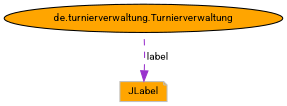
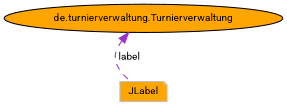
  digraph {
    fontname=Roboto
    node [fillcolor=orange fontname=Roboto fontsize=10 style=filled]
    n1 [color=black fontcolor=black height=0.2 label="de.turnierverwaltung.Turnierverwaltung" shape=ellipse width=0.4]
    n2 [color=grey75 height=0.2 label=JLabel shape=note width=0.4]
-   n2 -> n1 [color=darkorchid3 dir=back fontname=Roboto fontsize=10 label=" label" labelfontname=Helvetica labelfontsize=10 style=dashed]
+   n1 -> n2 [color=darkorchid3 dir=back fontname=Roboto fontsize=10 label=" label" labelfontname=Helvetica labelfontsize=10 style=dashed]
  }
